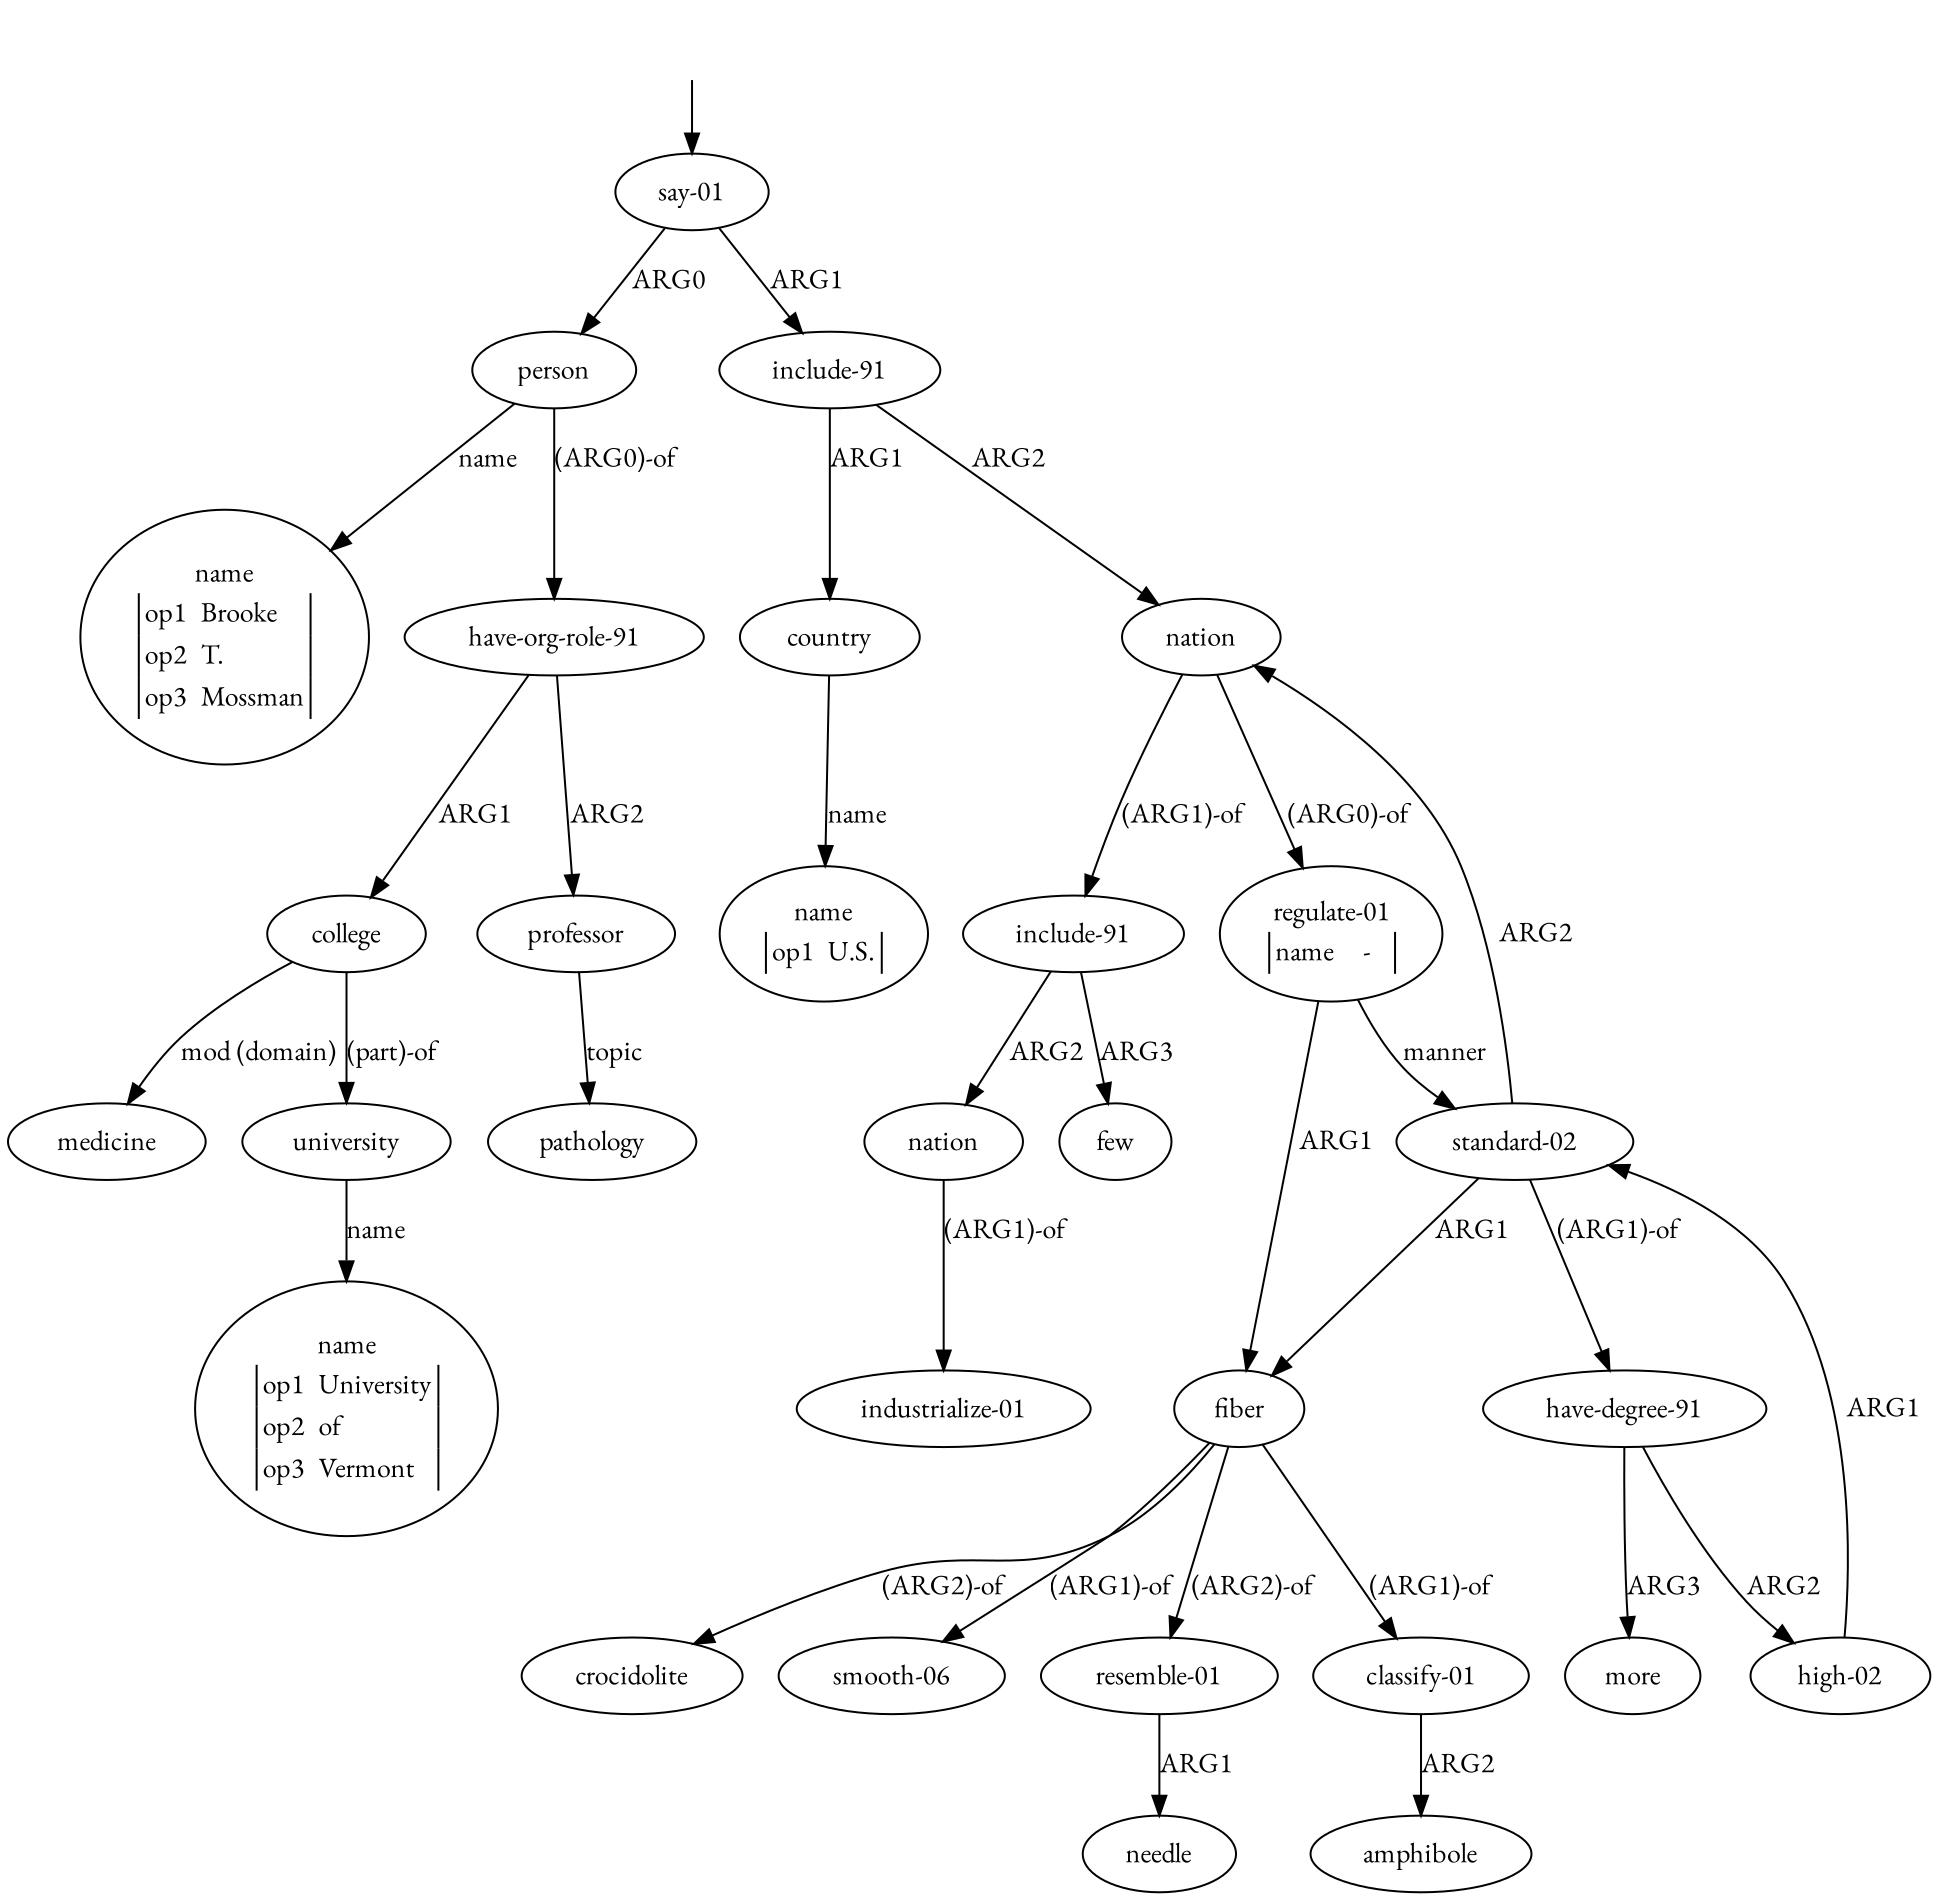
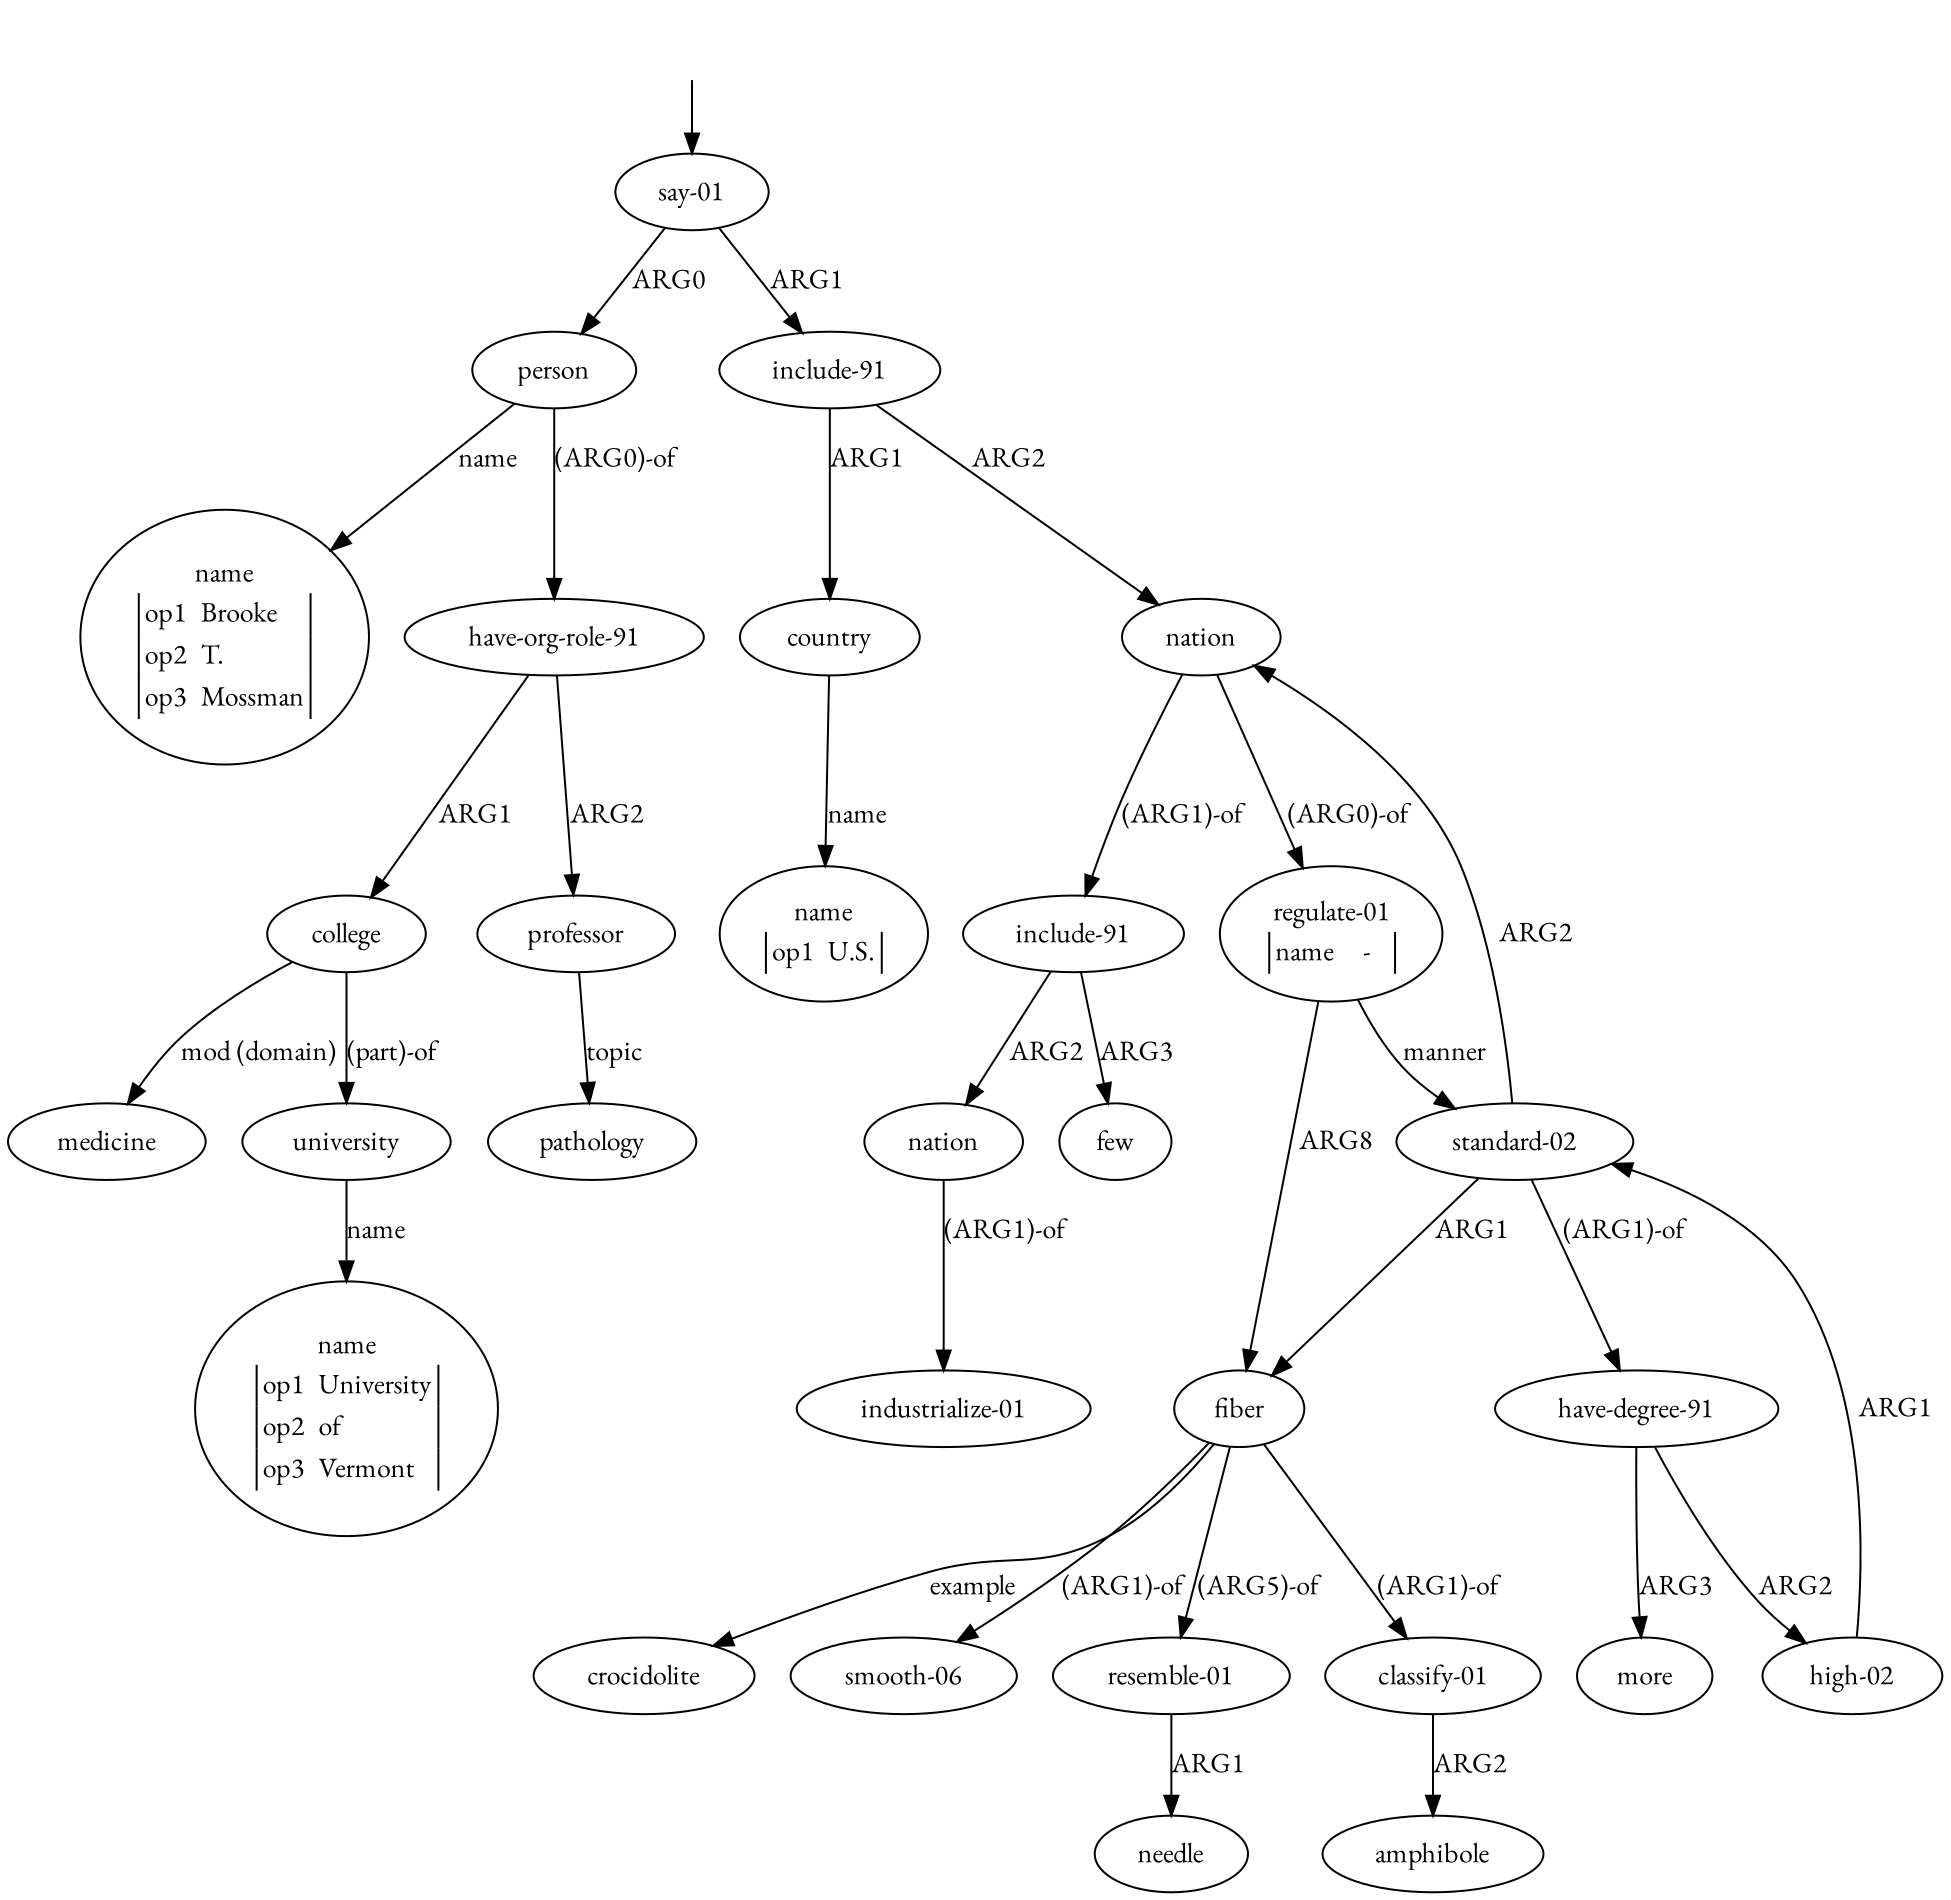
  digraph {
    fontname="EB Garamond"
    node [fontname="EB Garamond"]
    edge [fontname="EB Garamond"]
    top [style=invis]
    n2 [label=<<table align="center" border="0" cellspacing="0"><tr><td colspan="2">say-01</td></tr></table>>]
    n3 [label=<<table align="center" border="0" cellspacing="0"><tr><td colspan="2">person</td></tr></table>>]
    n4 [label=<<table align="center" border="0" cellspacing="0"><tr><td colspan="2">include-91</td></tr></table>>]
    n5 [label=<<table align="center" border="0" cellspacing="0"><tr><td colspan="2">name</td></tr><tr><td sides="l" border="1" align="left">op1</td><td sides="r" border="1" align="left">Brooke</td></tr><tr><td sides="l" border="1" align="left">op2</td><td sides="r" border="1" align="left">T.</td></tr><tr><td sides="l" border="1" align="left">op3</td><td sides="r" border="1" align="left">Mossman</td></tr></table>>]
    n6 [label=<<table align="center" border="0" cellspacing="0"><tr><td colspan="2">have-org-role-91</td></tr></table>>]
    n7 [label=<<table align="center" border="0" cellspacing="0"><tr><td colspan="2">country</td></tr></table>>]
    n8 [label=<<table align="center" border="0" cellspacing="0"><tr><td colspan="2">nation</td></tr></table>>]
    n9 [label=<<table align="center" border="0" cellspacing="0"><tr><td colspan="2">college</td></tr></table>>]
    n10 [label=<<table align="center" border="0" cellspacing="0"><tr><td colspan="2">professor</td></tr></table>>]
    n11 [label=<<table align="center" border="0" cellspacing="0"><tr><td colspan="2">medicine</td></tr></table>>]
    n12 [label=<<table align="center" border="0" cellspacing="0"><tr><td colspan="2">university</td></tr></table>>]
    n13 [label=<<table align="center" border="0" cellspacing="0"><tr><td colspan="2">pathology</td></tr></table>>]
    n14 [label=<<table align="center" border="0" cellspacing="0"><tr><td colspan="2">name</td></tr><tr><td sides="l" border="1" align="left">op1</td><td sides="r" border="1" align="left">University</td></tr><tr><td sides="l" border="1" align="left">op2</td><td sides="r" border="1" align="left">of</td></tr><tr><td sides="l" border="1" align="left">op3</td><td sides="r" border="1" align="left">Vermont</td></tr></table>>]
    n15 [label=<<table align="center" border="0" cellspacing="0"><tr><td colspan="2">name</td></tr><tr><td sides="l" border="1" align="left">op1</td><td sides="r" border="1" align="left">U.S.</td></tr></table>>]
    n16 [label=<<table align="center" border="0" cellspacing="0"><tr><td colspan="2">include-91</td></tr></table>>]
    n17 [label=<<table align="center" border="0" cellspacing="0"><tr><td colspan="2">regulate-01</td></tr><tr><td sides="l" border="1" align="left">name</td><td sides="r" border="1" align="left">-</td></tr></table>>]
    n18 [label=<<table align="center" border="0" cellspacing="0"><tr><td colspan="2">nation</td></tr></table>>]
    n19 [label=<<table align="center" border="0" cellspacing="0"><tr><td colspan="2">few</td></tr></table>>]
    n20 [label=<<table align="center" border="0" cellspacing="0"><tr><td colspan="2">standard-02</td></tr></table>>]
    n21 [label=<<table align="center" border="0" cellspacing="0"><tr><td colspan="2">fiber</td></tr></table>>]
    n22 [label=<<table align="center" border="0" cellspacing="0"><tr><td colspan="2">industrialize-01</td></tr></table>>]
    n23 [label=<<table align="center" border="0" cellspacing="0"><tr><td colspan="2">have-degree-91</td></tr></table>>]
    n24 [label=<<table align="center" border="0" cellspacing="0"><tr><td colspan="2">smooth-06</td></tr></table>>]
    n25 [label=<<table align="center" border="0" cellspacing="0"><tr><td colspan="2">resemble-01</td></tr></table>>]
    n26 [label=<<table align="center" border="0" cellspacing="0"><tr><td colspan="2">classify-01</td></tr></table>>]
    n27 [label=<<table align="center" border="0" cellspacing="0"><tr><td colspan="2">crocidolite</td></tr></table>>]
    n28 [label=<<table align="center" border="0" cellspacing="0"><tr><td colspan="2">high-02</td></tr></table>>]
    n29 [label=<<table align="center" border="0" cellspacing="0"><tr><td colspan="2">more</td></tr></table>>]
    n30 [label=<<table align="center" border="0" cellspacing="0"><tr><td colspan="2">needle</td></tr></table>>]
    n31 [label=<<table align="center" border="0" cellspacing="0"><tr><td colspan="2">amphibole</td></tr></table>>]
    top -> n2
    n2 -> n3 [label=ARG0]
    n2 -> n4 [label=ARG1]
    n3 -> n5 [label=name]
    n3 -> n6 [label="(ARG0)-of"]
    n4 -> n7 [label=ARG1]
    n4 -> n8 [label=ARG2]
    n6 -> n9 [label=ARG1]
    n6 -> n10 [label=ARG2]
    n7 -> n15 [label=name]
    n8 -> n16 [label="(ARG1)-of"]
    n8 -> n17 [label="(ARG0)-of"]
    n9 -> n11 [label="mod (domain)"]
    n9 -> n12 [label="(part)-of"]
    n10 -> n13 [label=topic]
    n12 -> n14 [label=name]
    n16 -> n18 [label=ARG2]
    n16 -> n19 [label=ARG3]
    n17 -> n20 [label=manner]
-   n17 -> n21 [label=ARG1]
+   n17 -> n21 [label=ARG8]
    n18 -> n22 [label="(ARG1)-of"]
    n20 -> n8 [label=ARG2]
    n20 -> n21 [label=ARG1]
    n20 -> n23 [label="(ARG1)-of"]
    n21 -> n24 [label="(ARG1)-of"]
-   n21 -> n25 [label="(ARG2)-of"]
+   n21 -> n25 [label="(ARG5)-of"]
    n21 -> n26 [label="(ARG1)-of"]
-   n21 -> n27 [label="(ARG2)-of"]
+   n21 -> n27 [label=example]
    n23 -> n28 [label=ARG2]
    n23 -> n29 [label=ARG3]
    n25 -> n30 [label=ARG1]
    n26 -> n31 [label=ARG2]
    n28 -> n20 [label=ARG1]
  }
